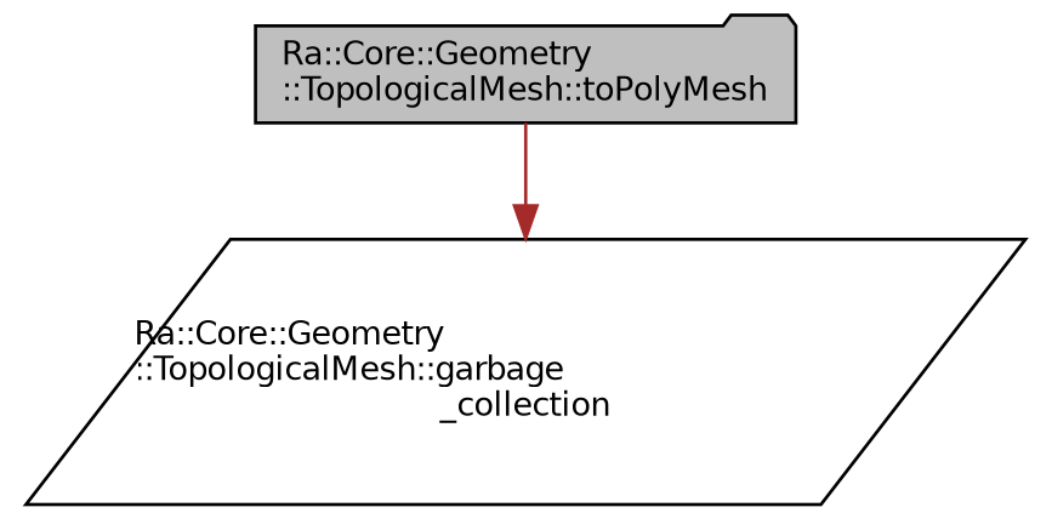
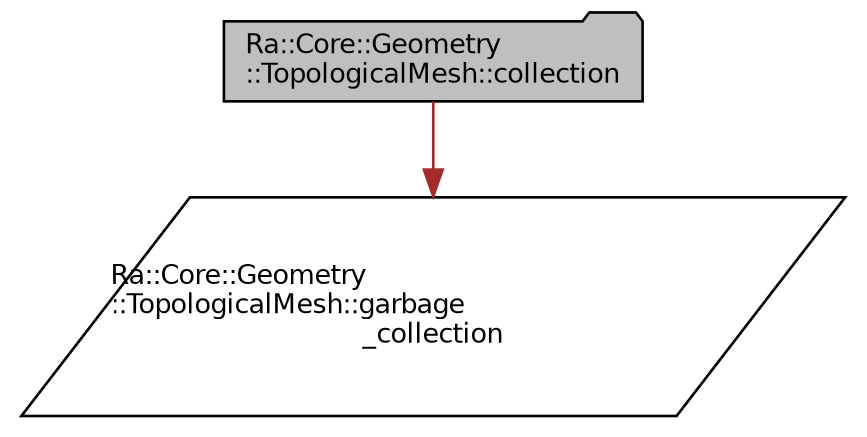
  digraph {
    rankdir=TB
    node [color=black fontname=Helvetica fontsize=10 style=filled]
-   n1 [fillcolor=grey75 fontcolor=black height=0.2 label="Ra::Core::Geometry\l::TopologicalMesh::toPolyMesh" shape=folder width=0.4]
+   n1 [fillcolor=grey75 fontcolor=black height=0.2 label="Ra::Core::Geometry\l::TopologicalMesh::collection" shape=folder width=0.4]
    n2 [fillcolor=white height=0.2 label="Ra::Core::Geometry\l::TopologicalMesh::garbage\l_collection" shape=parallelogram width=0.4]
    n1 -> n2 [color=brown fontname=Helvetica fontsize=10 labelfontname=Helvetica labelfontsize=10 style=solid]
  }
